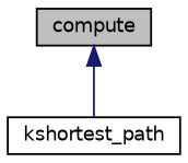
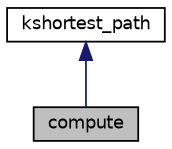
  digraph {
    rankdir=TB
    node [color=black fontname=Helvetica fontsize=10 shape=record style=filled]
    n1 [fillcolor=grey75 fontcolor=black height=0.2 label=compute width=0.4]
    n2 [fillcolor=white height=0.2 label=kshortest_path width=0.4]
-   n1 -> n2 [color=midnightblue dir=back fontname=Helvetica fontsize=10 labelfontname=Helvetica labelfontsize=10 style=solid]
+   n2 -> n1 [color=midnightblue dir=back fontname=Helvetica fontsize=10 labelfontname=Helvetica labelfontsize=10 style=solid]
  }
